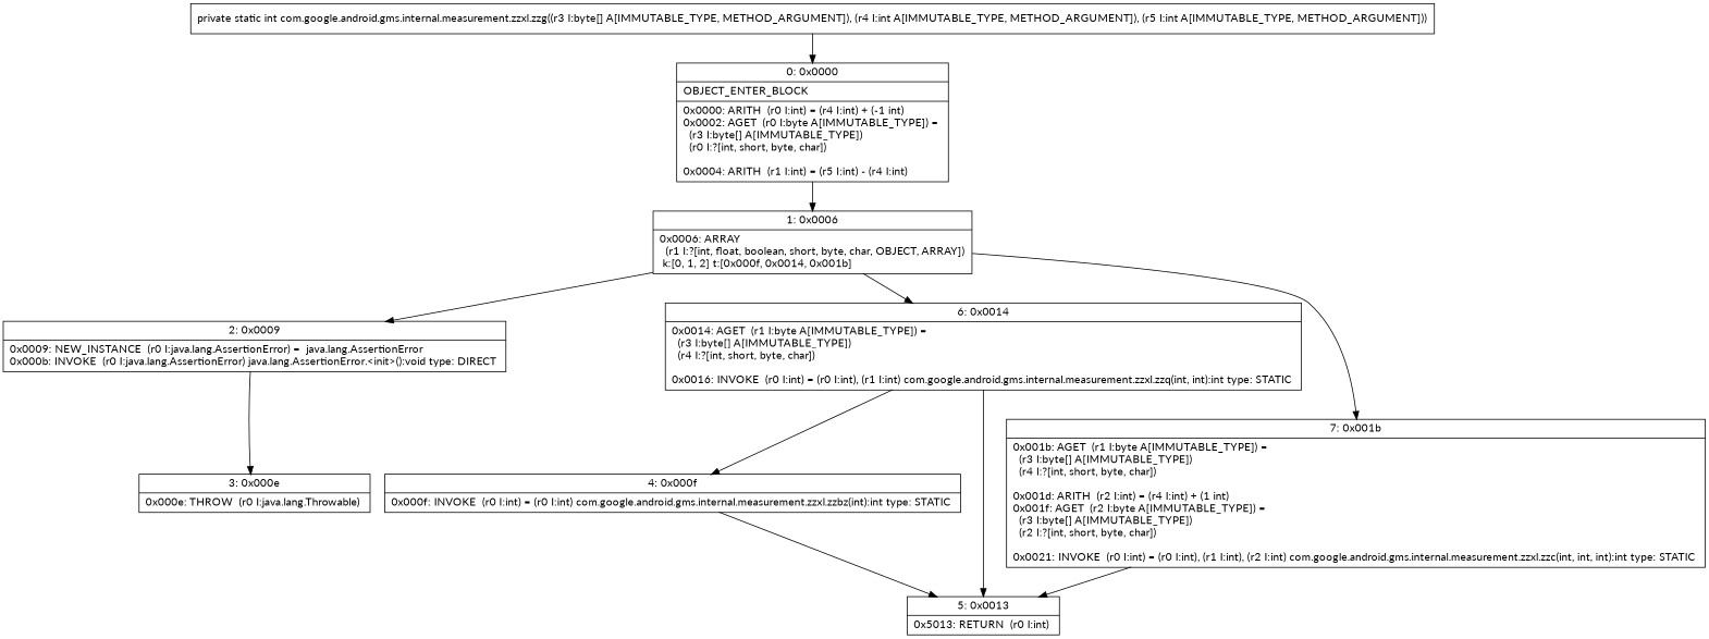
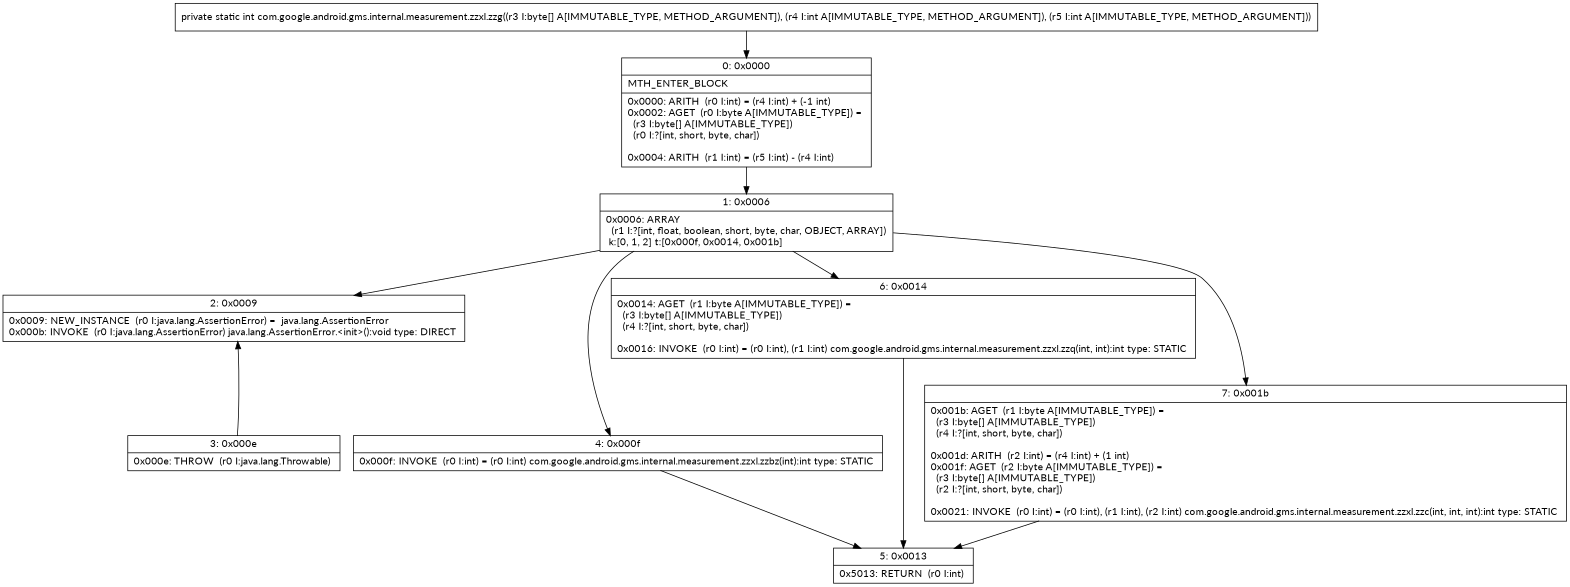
  digraph {
    fontname=Lato
    node [fontname=Lato shape=record]
    edge [fontname=Lato]
-   n1 [label="{0\:\ 0x0000|OBJECT_ENTER_BLOCK\l|0x0000: ARITH  (r0 I:int) = (r4 I:int) + (\-1 int) \l0x0002: AGET  (r0 I:byte A[IMMUTABLE_TYPE]) = \l  (r3 I:byte[] A[IMMUTABLE_TYPE])\l  (r0 I:?[int, short, byte, char])\l \l0x0004: ARITH  (r1 I:int) = (r5 I:int) \- (r4 I:int) \l}"]
+   n1 [label="{0\:\ 0x0000|MTH_ENTER_BLOCK\l|0x0000: ARITH  (r0 I:int) = (r4 I:int) + (\-1 int) \l0x0002: AGET  (r0 I:byte A[IMMUTABLE_TYPE]) = \l  (r3 I:byte[] A[IMMUTABLE_TYPE])\l  (r0 I:?[int, short, byte, char])\l \l0x0004: ARITH  (r1 I:int) = (r5 I:int) \- (r4 I:int) \l}"]
    n2 [label="{1\:\ 0x0006|0x0006: ARRAY  \l  (r1 I:?[int, float, boolean, short, byte, char, OBJECT, ARRAY])\l k:[0, 1, 2] t:[0x000f, 0x0014, 0x001b] \l}"]
    n3 [label="{2\:\ 0x0009|0x0009: NEW_INSTANCE  (r0 I:java.lang.AssertionError) =  java.lang.AssertionError \l0x000b: INVOKE  (r0 I:java.lang.AssertionError) java.lang.AssertionError.\<init\>():void type: DIRECT \l}"]
    n4 [label="{4\:\ 0x000f|0x000f: INVOKE  (r0 I:int) = (r0 I:int) com.google.android.gms.internal.measurement.zzxl.zzbz(int):int type: STATIC \l}"]
    n5 [label="{6\:\ 0x0014|0x0014: AGET  (r1 I:byte A[IMMUTABLE_TYPE]) = \l  (r3 I:byte[] A[IMMUTABLE_TYPE])\l  (r4 I:?[int, short, byte, char])\l \l0x0016: INVOKE  (r0 I:int) = (r0 I:int), (r1 I:int) com.google.android.gms.internal.measurement.zzxl.zzq(int, int):int type: STATIC \l}"]
    n6 [label="{7\:\ 0x001b|0x001b: AGET  (r1 I:byte A[IMMUTABLE_TYPE]) = \l  (r3 I:byte[] A[IMMUTABLE_TYPE])\l  (r4 I:?[int, short, byte, char])\l \l0x001d: ARITH  (r2 I:int) = (r4 I:int) + (1 int) \l0x001f: AGET  (r2 I:byte A[IMMUTABLE_TYPE]) = \l  (r3 I:byte[] A[IMMUTABLE_TYPE])\l  (r2 I:?[int, short, byte, char])\l \l0x0021: INVOKE  (r0 I:int) = (r0 I:int), (r1 I:int), (r2 I:int) com.google.android.gms.internal.measurement.zzxl.zzc(int, int, int):int type: STATIC \l}"]
    n7 [label="{3\:\ 0x000e|0x000e: THROW  (r0 I:java.lang.Throwable) \l}"]
    n8 [label="{5\:\ 0x0013|0x5013: RETURN  (r0 I:int) \l}"]
    n9 [label="{private static int com.google.android.gms.internal.measurement.zzxl.zzg((r3 I:byte[] A[IMMUTABLE_TYPE, METHOD_ARGUMENT]), (r4 I:int A[IMMUTABLE_TYPE, METHOD_ARGUMENT]), (r5 I:int A[IMMUTABLE_TYPE, METHOD_ARGUMENT])) }"]
    n1 -> n2
    n2 -> n3
-   n5 -> n4
+   n2 -> n4
    n2 -> n5
    n2 -> n6
-   n3 -> n7
+   n7 -> n3
    n4 -> n8
    n5 -> n8
    n6 -> n8
    n9 -> n1
  }
